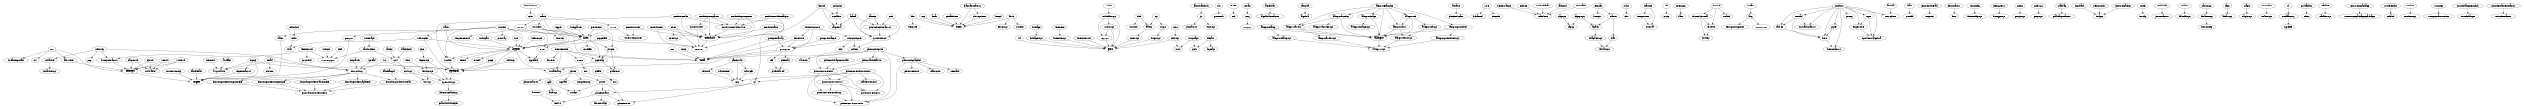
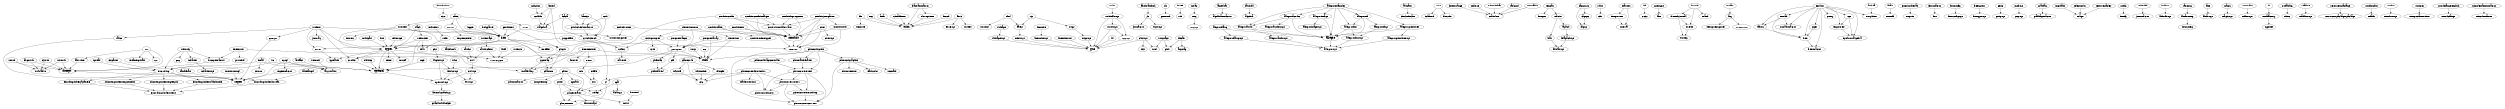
  digraph {
    node [fontsize=14.5]
    n1 [label=GSL]
    n2 [label=csv]
    n3 [fontsize=14 label=dht]
    n4 [fontsize=18 label=num]
    n5 [label=bencode]
    n6 [fontsize=14 label=ecc]
    n7 [fontsize=14 label=ecs]
    n8 [fontsize=18 label=uuid]
    n9 [fontsize=19.5 label=gcc]
    n10 [fontsize=14 label=hue]
    n11 [fontsize=18.5 label=hyper]
    n12 [fontsize=18 label=openssl]
    n13 [fontsize=15.5 label=cookie]
    n14 [fontsize=15 label=typeable]
    n15 [fontsize=15.5 label="unsafe-any"]
    n16 [label=mime]
    n17 [label=mucell]
    n18 [fontsize=16 label="openssl-sys"]
    n19 [fontsize=14 label=irc]
    n20 [fontsize=17 label=encoding]
    n21 [fontsize=15 label="encoding-index-korean"]
    n22 [label="encoding-index-japanese"]
    n23 [label="encoding-index-simpchinese"]
    n24 [label="encoding-index-singlebyte"]
    n25 [label="encoding-index-tradchinese"]
    n26 [fontsize=16.5 label=encoding_index_tests]
    n27 [label="libressl-pnacl-sys"]
    n28 [label=jit]
    n29 [label=jit_macros]
    n30 [label="libjit-sys"]
    n31 [fontsize=14 label=lzf]
    n32 [label=mio]
    n33 [fontsize=15 label=nix]
    n34 [fontsize=14 label=obj]
    n35 [label=genmesh]
    n36 [label=peg]
    n37 [label=phf]
    n38 [fontsize=15 label=phf_shared]
    n39 [label=usb]
    n40 [fontsize=14 label=xsv]
    n41 [fontsize=17.5 label=docopt]
    n42 [label="streaming-stats"]
    n43 [label=tabwriter]
    n44 [fontsize=18 label=regex]
    n45 [fontsize=14 label=zip]
    n46 [label=bzip2]
    n47 [fontsize=15 label=flate2]
    n48 [label="bzip2-sys"]
    n49 [label="miniz-sys"]
    n50 [label=zmq]
    n51 [label="zmq-sys"]
    n52 [fontsize=14 label=Memoirs]
    n53 [fontsize=16 label=lazy_static]
    n54 [fontsize=14 label=acacia]
    n55 [fontsize=15.5 label=nalgebra]
    n56 [fontsize=16 label=quickcheck]
    n57 [fontsize=15.5 label=quickcheck_macros]
    n58 [fontsize=15 label=collect]
    n59 [label=traverse]
    n60 [fontsize=14 label=algebloat]
    n61 [label=algebloat_macros]
    n62 [label=algebra]
    n63 [fontsize=18 label=allegro]
    n64 [fontsize=16.5 label="allegro-sys"]
    n65 [label=allegro_acodec]
    n66 [label="allegro_acodec-sys"]
    n67 [fontsize=15 label=allegro_audio]
    n68 [label="allegro_audio-sys"]
    n69 [fontsize=14 label=allegro_dialog]
    n70 [label="allegro_dialog-sys"]
    n71 [fontsize=14 label=allegro_examples]
    n72 [fontsize=15 label=allegro_font]
    n73 [label=allegro_image]
    n74 [label=allegro_primitives]
    n75 [label=allegro_ttf]
    n76 [fontsize=15 label="allegro_font-sys"]
    n77 [label="allegro_image-sys"]
    n78 [label="allegro_primitives-sys"]
    n79 [label="allegro_ttf-sys"]
    n80 [fontsize=14 label=allocator]
    n81 [label=checked_cast]
    n82 [label="alsa-sys"]
    n83 [label=anymap]
    n84 [fontsize=14 label=artifact]
    n85 [fontsize=14 label=astar]
    n86 [fontsize=14 label=base32]
    n87 [fontsize=14 label=basehangul]
    n88 [fontsize=14 label="basic-hll"]
    n89 [label=bchannel]
    n90 [fontsize=14 label=better_range]
    n91 [fontsize=16.5 label=stainless]
    n92 [label=bincode]
    n93 [label=blas]
    n94 [fontsize=15 label="libblas-sys"]
    n95 [fontsize=14 label=bodyparser]
    n96 [fontsize=18 label=iron]
    n97 [fontsize=15 label=error]
    n98 [fontsize=15.5 label=typemap]
    n99 [label=modifier]
    n100 [fontsize=15 label=plugin]
    n101 [fontsize=15 label=phantom]
    n102 [fontsize=16 label=buildable]
    n103 [fontsize=15 label=capnp]
    n104 [fontsize=14 label="capnp-rpc"]
    n105 [label=capnpc]
    n106 [fontsize=14 label=cargo_rub]
    n107 [label=cfor]
    n108 [label=cgmath]
    n109 [fontsize=14 label=char_set]
    n110 [label=integer_set]
    n111 [fontsize=15 label=interval]
    n112 [label=chrono]
    n113 [fontsize=14 label=civet]
    n114 [label="civet-sys"]
    n115 [fontsize=19 label=conduit]
    n116 [fontsize=17 label=semver]
    n117 [fontsize=14 label=cld2]
    n118 [label="cld2-sys"]
    n119 [fontsize=15 label=toml]
    n120 [fontsize=14 label=clj_rub]
    n121 [fontsize=14 label=coinaddress]
    n122 [label=compile_msg]
    n123 [fontsize=14 label="conduit-conditional-get"]
    n124 [fontsize=16 label="conduit-middleware"]
    n125 [fontsize=14 label="conduit-cookie"]
    n126 [fontsize=14 label="conduit-json-parser"]
    n127 [label="conduit-utils"]
    n128 [fontsize=14 label="conduit-log-requests"]
+   n129 [label="conduit-mime-types"]
    n130 [fontsize=14 label="conduit-router"]
    n131 [fontsize=15 label="route-recognizer"]
    n132 [fontsize=14 label="conduit-static"]
    n133 [fontsize=14 label="conduit-test"]
    n134 [fontsize=14 label=cpal]
    n135 [fontsize=15 label=winapi]
    n136 [label=crc32]
    n137 [fontsize=14 label=crdt]
    n138 [fontsize=14 label=cssparser]
    n139 [fontsize=15.5 label=curl]
    n140 [label="curl-sys"]
    n141 [fontsize=15 label="libz-sys"]
    n142 [label="pnacl-build-helper"]
    n143 [label=date]
    n144 [fontsize=15 label=db_key]
    n145 [label=debug_recognizer]
    n146 [label=deuterium]
    n147 [fontsize=16.5 label=postgres]
    n148 [label=phf_mac]
    n149 [fontsize=14 label=deuterium_orm]
    n150 [label=r2d2_postgres]
    n151 [label=r2d2]
    n152 [fontsize=14 label=diecast]
    n153 [fontsize=15 label=glob]
    n154 [fontsize=14 label=distributions]
    n155 [fontsize=15 label=docopt_macros]
    n156 [fontsize=14 label=drossel]
    n157 [label="drossel-journal"]
    n158 [fontsize=15 label=leveldb]
    n159 [label=strand]
    n160 [fontsize=14 label=duktape]
    n161 [label=duktape_sys]
    n162 [fontsize=14 label=email]
    n163 [fontsize=14 label=enforce]
    n164 [fontsize=14 label=epsilonz]
    n165 [fontsize=15.5 label=epsilonz_algebra]
    n166 [fontsize=15 label=fingertree]
    n167 [fontsize=16 label=free]
    n168 [fontsize=15 label=free_macros]
    n169 [label=monad]
    n170 [fontsize=15 label=monad_macros]
    n171 [fontsize=15 label=morphism]
    n172 [label=pipes]
    n173 [label=pretty]
    n174 [label=rope]
    n175 [fontsize=15 label=tailrec]
    n176 [label=event]
    n177 [fontsize=14 label="event-emitter"]
    n178 [label=forever]
    n179 [label=eventfd]
    n180 [label=extprim]
    n181 [fontsize=14 label=extprim_literals]
    n182 [fontsize=14 label=fast_brainfuck]
    n183 [label=fern]
    n184 [fontsize=14 label=fern_macros]
    n185 [fontsize=14 label=fftw3]
    n186 [label="fftw3-sys"]
    n187 [label=strided]
    n188 [fontsize=14 label=fontconfig]
    n189 [label="fontconfig-sys"]
    n190 [fontsize=14 label=fractran_macros]
    n191 [label=slow_primes]
    n192 [fontsize=14 label="freetype-rs"]
    n193 [label="freetype-sys"]
    n194 [fontsize=14 label=fromxml]
    n195 [fontsize=15 label="xml-rs"]
    n196 [fontsize=14 label=game2048]
    n197 [fontsize=16.5 label=sdl2]
    n198 [label=sdl2_gfx]
    n199 [label=sdl2_ttf]
    n200 [fontsize=14 label=geoip]
    n201 [label="geoip-sys"]
    n202 [fontsize=14 label=git2]
    n203 [label="libgit2-sys"]
    n204 [fontsize=15 label="libssh2-sys"]
    n205 [fontsize=15.5 label=gl_common]
    n206 [fontsize=15.5 label=gl_generator]
    n207 [label=khronos_api]
    n208 [fontsize=14 label=glium]
    n209 [label=glium_macros]
    n210 [label=glutin]
    n211 [label="gmp-sys"]
    n212 [fontsize=14 label=grabbag]
    n213 [label=grabbag_macros]
    n214 [fontsize=14 label=handlebars]
    n215 [fontsize=14 label=heliotrope]
    n216 [fontsize=14 label=hex2d]
    n217 [fontsize=14 label=hkdf]
    n218 [fontsize=16 label="rust-crypto"]
    n219 [label=hotspot]
    n220 [fontsize=15.5 label=image]
    n221 [fontsize=14 label=img_hash]
    n222 [label=inotify]
    n223 [label=intovec]
    n224 [fontsize=14 label=iptrap]
    n225 [label="iron-test"]
    n226 [label=json_macros]
    n227 [label=jsonway]
    n228 [fontsize=14 label=julius]
    n229 [fontsize=14 label=k8055]
    n230 [fontsize=14 label="kinetic-rust"]
    n231 [label=protobuf]
    n232 [fontsize=14 label=kiss3d]
    n233 [fontsize=15 label=ncollide]
    n234 [fontsize=15 label=gl]
    n235 [fontsize=14 label=lambda]
    n236 [label=lapack]
    n237 [label="liblapack-sys"]
    n238 [label=lazy]
    n239 [label=oncemutex]
    n240 [fontsize=14 label=libaio]
    n241 [label="liblmdb-sys"]
    n242 [label=libnanomsg]
    n243 [label="link-config"]
    n244 [label="libtar-sys"]
    n245 [fontsize=14 label=linenoise]
    n246 [label="linenoise-sys"]
    n247 [fontsize=14 label="linenoise-rust"]
    n248 [fontsize=14 label="lmdb-rs"]
    n249 [fontsize=14 label=logger]
    n250 [fontsize=14 label=magic]
    n251 [label="magic-sys"]
    n252 [label=matrix]
    n253 [label="mdbm-sys"]
    n254 [label=metafactory]
    n255 [label=typedef]
    n256 [label=mount]
    n257 [label=sequence_trie]
    n258 [fontsize=14 label="mpfr-sys"]
    n259 [fontsize=14 label=multipart]
    n260 [fontsize=14 label=mysql]
    n261 [label=regex_macros]
    n262 [fontsize=14 label=nanomsg]
    n263 [fontsize=14 label=notify]
    n264 [fontsize=14 label=nphysics]
    n265 [label="oauth-client"]
    n266 [fontsize=14 label=oauth2]
    n267 [fontsize=15 label="ogg-sys"]
    n268 [fontsize=14 label="old-http"]
    n269 [fontsize=14 label=opentype]
    n270 [fontsize=14 label="ordered-float"]
    n271 [fontsize=14 label=persistent]
    n272 [fontsize=14 label=pidfile]
    n273 [label="piston-ai_behavior"]
    n274 [fontsize=15.5 label="pistoncore-event"]
    n275 [fontsize=16.5 label="pistoncore-current"]
    n276 [fontsize=15 label="pistoncore-event_loop"]
    n277 [fontsize=15.5 label="pistoncore-input"]
    n278 [fontsize=15 label="pistoncore-window"]
    n279 [label="piston-texture"]
    n280 [fontsize=14 label="piston2d-drag_controller"]
    n281 [label="piston2d-graphics"]
    n282 [label=read_color]
    n283 [label=vecmath]
    n284 [fontsize=14 label="piston2d-sprite"]
    n285 [fontsize=14 label="pistoncore-sdl2_window"]
    n286 [label=shader_version]
    n287 [fontsize=14 label=pop3]
    n288 [fontsize=14 label=postgres_array]
    n289 [fontsize=14 label=postgres_range]
    n290 [fontsize=14 label=probability]
    n291 [label=sfunc]
    n292 [fontsize=14 label=puppetfile]
    n293 [label=queryst]
    n294 [fontsize=14 label=readline]
    n295 [label="readline-sys"]
    n296 [label=redis]
    n297 [fontsize=15 label=sha1]
    n298 [fontsize=14 label="redlock-rs"]
    n299 [fontsize=14 label=resources_package]
    n300 [label=resources_package_package]
    n301 [fontsize=14 label=rethinkdb]
    n302 [label=router]
    n303 [fontsize=14 label="rust-freqdist"]
    n304 [label=xxhash]
    n305 [fontsize=14 label="rust-mdbm"]
    n306 [label="rust-xml"]
    n307 [fontsize=14 label=rust_rub]
    n308 [fontsize=14 label=rustbox]
    n309 [label="termbox-sys"]
    n310 [fontsize=14 label="rustic-io"]
    n311 [fontsize=14 label=rustless]
    n312 [label=valico]
    n313 [fontsize=14 label=rustspec]
    n314 [label=rustspec_assertions]
    n315 [fontsize=14 label="rusty-tags"]
    n316 [fontsize=14 label=sdl2_mixer]
    n317 [fontsize=14 label=select_color]
    n318 [fontsize=14 label=slack]
    n319 [label=websocket]
    n320 [fontsize=14 label="slack-hook"]
    n321 [fontsize=14 label=smtp]
    n322 [fontsize=14 label=sort_str_to_sql]
    n323 [label=soundchange]
    n324 [fontsize=14 label="soundchange-english"]
    n325 [fontsize=14 label=spread]
    n326 [fontsize=14 label=ssh2]
    n327 [fontsize=14 label=static]
    n328 [fontsize=14 label=stream]
    n329 [fontsize=14 label=substudy]
    n330 [label=uchardet]
    n331 [label="uchardet-sys"]
    n332 [fontsize=14 label=tape]
    n333 [fontsize=14 label=taskpool]
    n334 [fontsize=14 label=tempan]
    n335 [fontsize=14 label=text_table]
    n336 [fontsize=14 label=texture_packer]
    n337 [fontsize=14 label=tiled]
    n338 [fontsize=14 label="twitter-api"]
    n339 [label=unicode_names]
    n340 [fontsize=14 label=unicode_names_macros]
    n341 [fontsize=14 label=v8_rub]
    n342 [fontsize=14 label=vorbis]
    n343 [label="vorbisfile-sys"]
    n344 [label="vorbis-sys"]
    n345 [fontsize=14 label=wire]
    n346 [fontsize=14 label=zlib]
    n347 [fontsize=14 label=di]
    n3 -> n4
    n3 -> n5
    n6 -> n4
    n7 -> n8
    n10 -> n11
    n11 -> n12
    n11 -> n13
    n11 -> n14
    n11 -> n15
    n11 -> n16
    n11 -> n17
    n12 -> n18
    n13 -> n12
    n18 -> n27
    n19 -> n12
    n19 -> n20
    n20 -> n21
    n20 -> n22
    n20 -> n23
    n20 -> n24
    n20 -> n25
    n21 -> n26
    n22 -> n26
    n23 -> n26
    n24 -> n26
    n25 -> n26
    n27 -> n142
    n28 -> n29
    n28 -> n30
    n31 -> n9
    n32 -> n33
    n34 -> n35
    n37 -> n38
    n40 -> n2
    n40 -> n41
    n40 -> n42
    n40 -> n43
    n41 -> n44
    n43 -> n41
    n45 -> n46
    n45 -> n47
    n46 -> n48
    n47 -> n49
    n48 -> n9
    n49 -> n9
    n50 -> n51
    n52 -> n53
    n54 -> n55
    n54 -> n56
    n54 -> n57
    n56 -> n58
    n57 -> n56
    n58 -> n59
    n60 -> n61
    n63 -> n64
    n65 -> n63
    n65 -> n66
    n65 -> n67
    n67 -> n63
    n67 -> n68
    n68 -> n64
    n69 -> n63
    n69 -> n70
    n70 -> n64
    n71 -> n63
    n71 -> n65
    n71 -> n67
    n71 -> n72
    n71 -> n73
    n71 -> n74
    n71 -> n75
    n72 -> n63
    n72 -> n76
    n73 -> n63
    n73 -> n77
    n74 -> n63
    n74 -> n78
    n75 -> n63
    n75 -> n72
    n75 -> n79
    n76 -> n64
    n78 -> n64
    n79 -> n76
    n80 -> n81
    n84 -> n53
    n85 -> n4
    n86 -> n56
    n86 -> n57
    n87 -> n21
    n88 -> n62
    n90 -> n91
    n93 -> n94
    n95 -> n96
    n96 -> n11
    n96 -> n97
    n96 -> n98
    n96 -> n99
    n96 -> n100
    n97 -> n14
    n98 -> n15
    n98 -> n101
    n100 -> n98
    n100 -> n101
    n104 -> n103
-   n104 -> n236
+   n104 -> n105
    n105 -> n103
    n106 -> n41
    n106 -> n102
    n109 -> n110
    n109 -> n111
    n110 -> n111
    n113 -> n114
    n113 -> n115
    n113 -> n116
    n115 -> n116
-   n117 -> n118
+   n118 -> n117
    n118 -> n9
    n118 -> n119
    n120 -> n41
    n120 -> n102
    n121 -> n4
    n123 -> n115
    n123 -> n124
    n124 -> n115
    n125 -> n13
    n125 -> n115
    n125 -> n124
    n126 -> n115
    n126 -> n116
    n126 -> n124
    n126 -> n127
    n127 -> n115
    n127 -> n116
    n128 -> n115
    n128 -> n124
    n130 -> n115
    n130 -> n131
    n132 -> n115
+   n132 -> n129
    n133 -> n115
    n133 -> n116
    n134 -> n82
    n134 -> n135
    n137 -> n56
    n137 -> n57
    n138 -> n20
    n139 -> n140
    n140 -> n18
    n140 -> n141
    n146 -> n8
    n146 -> n147
    n147 -> n8
    n147 -> n12
    n147 -> n37
    n147 -> n148
    n148 -> n38
    n149 -> n146
    n149 -> n147
    n149 -> n150
    n150 -> n58
    n150 -> n147
    n150 -> n151
    n152 -> n83
    n152 -> n153
    n154 -> n1
    n155 -> n41
    n156 -> n157
    n156 -> n158
    n156 -> n159
    n157 -> n144
    n157 -> n158
    n158 -> n144
    n160 -> n161
    n161 -> n9
    n162 -> n20
    n162 -> n53
    n162 -> n112
    n163 -> n91
    n164 -> n165
    n164 -> n166
    n164 -> n167
    n164 -> n168
    n164 -> n169
    n164 -> n170
    n164 -> n171
    n164 -> n172
    n164 -> n173
    n164 -> n174
    n164 -> n175
    n166 -> n165
    n167 -> n168
    n169 -> n167
    n169 -> n170
    n169 -> n175
    n172 -> n167
    n174 -> n165
    n174 -> n166
    n175 -> n167
    n176 -> n32
    n177 -> n8
    n177 -> n15
    n177 -> n98
    n177 -> n176
    n177 -> n178
    n181 -> n180
    n182 -> n28
    n184 -> n183
    n185 -> n4
    n185 -> n186
    n185 -> n187
    n188 -> n189
    n190 -> n4
    n190 -> n191
    n191 -> n4
    n192 -> n193
    n194 -> n195
    n196 -> n197
    n196 -> n198
    n196 -> n199
    n198 -> n197
    n199 -> n197
    n200 -> n201
    n202 -> n203
    n203 -> n18
    n203 -> n204
    n204 -> n18
    n204 -> n141
    n206 -> n195
    n206 -> n205
    n206 -> n207
    n208 -> n108
    n208 -> n122
+   n208 -> n206
    n208 -> n209
    n208 -> n210
    n210 -> n135
    n210 -> n205
    n210 -> n206
    n212 -> n213
    n214 -> n44
    n215 -> n11
    n216 -> n4
    n217 -> n218
    n221 -> n220
    n224 -> n50
    n225 -> n8
    n225 -> n11
    n225 -> n96
    n225 -> n223
    n228 -> n107
    n229 -> n39
    n230 -> n155
    n230 -> n218
    n230 -> n231
    n232 -> n55
    n232 -> n233
    n232 -> n234
    n233 -> n55
    n234 -> n205
    n234 -> n206
    n235 -> n171
    n236 -> n237
    n237 -> n94
    n238 -> n145
    n238 -> n239
    n240 -> n179
    n242 -> n243
    n245 -> n246
    n246 -> n9
    n247 -> n9
    n248 -> n241
    n249 -> n96
    n250 -> n251
    n252 -> n93
    n252 -> n236
    n254 -> n255
    n256 -> n96
    n256 -> n257
    n258 -> n211
    n259 -> n11
    n260 -> n12
    n260 -> n44
    n260 -> n53
    n260 -> n261
    n261 -> n44
    n262 -> n242
    n263 -> n222
    n264 -> n233
    n265 -> n139
    n265 -> n218
    n266 -> n139
    n267 -> n9
    n268 -> n12
    n269 -> n143
    n270 -> n91
    n271 -> n96
    n271 -> n100
    n272 -> n33
    n273 -> n274
    n274 -> n275
    n274 -> n276
    n274 -> n277
    n274 -> n278
    n276 -> n275
    n278 -> n275
    n278 -> n276
    n278 -> n277
    n280 -> n274
    n281 -> n275
    n281 -> n279
    n281 -> n282
    n281 -> n283
    n284 -> n8
    n284 -> n273
    n284 -> n274
    n284 -> n275
    n284 -> n281
    n285 -> n197
    n285 -> n234
    n285 -> n277
    n285 -> n278
    n285 -> n286
    n287 -> n12
    n288 -> n8
    n288 -> n147
    n289 -> n147
    n290 -> n291
    n292 -> n11
    n292 -> n116
    n293 -> n44
    n294 -> n295
    n296 -> n297
    n298 -> n296
    n299 -> n300
    n301 -> n226
    n302 -> n96
    n302 -> n131
    n303 -> n304
    n305 -> n253
    n307 -> n41
    n307 -> n102
    n308 -> n309
    n310 -> n218
    n311 -> n11
    n311 -> n13
    n311 -> n96
    n311 -> n97
    n311 -> n227
    n311 -> n293
    n311 -> n312
    n312 -> n44
    n313 -> n314
    n315 -> n119
    n315 -> n153
    n316 -> n197
    n317 -> n220
    n318 -> n11
    n318 -> n319
    n319 -> n11
    n319 -> n12
    n319 -> n297
    n320 -> n139
    n321 -> n8
    n322 -> n44
    n324 -> n323
    n325 -> n20
    n326 -> n204
    n327 -> n96
    n327 -> n225
    n327 -> n256
    n327 -> n302
    n328 -> n238
    n329 -> n20
    n329 -> n36
    n329 -> n155
    n329 -> n330
    n330 -> n331
    n332 -> n244
    n333 -> n91
    n334 -> n219
    n334 -> n252
    n335 -> n91
    n336 -> n220
    n337 -> n47
    n337 -> n306
    n338 -> n265
    n340 -> n339
    n341 -> n41
    n341 -> n102
    n342 -> n343
    n343 -> n9
    n343 -> n267
    n343 -> n344
    n344 -> n9
    n344 -> n267
    n345 -> n89
    n345 -> n92
    n346 -> n136
    n347 -> n254
  }
